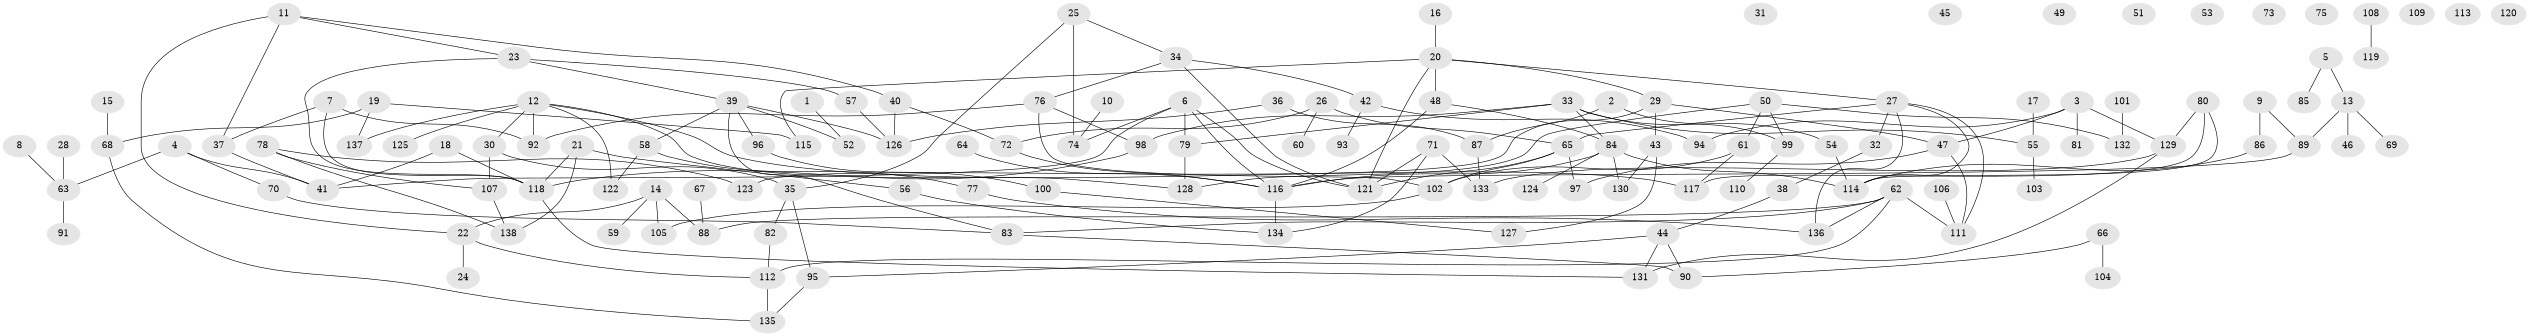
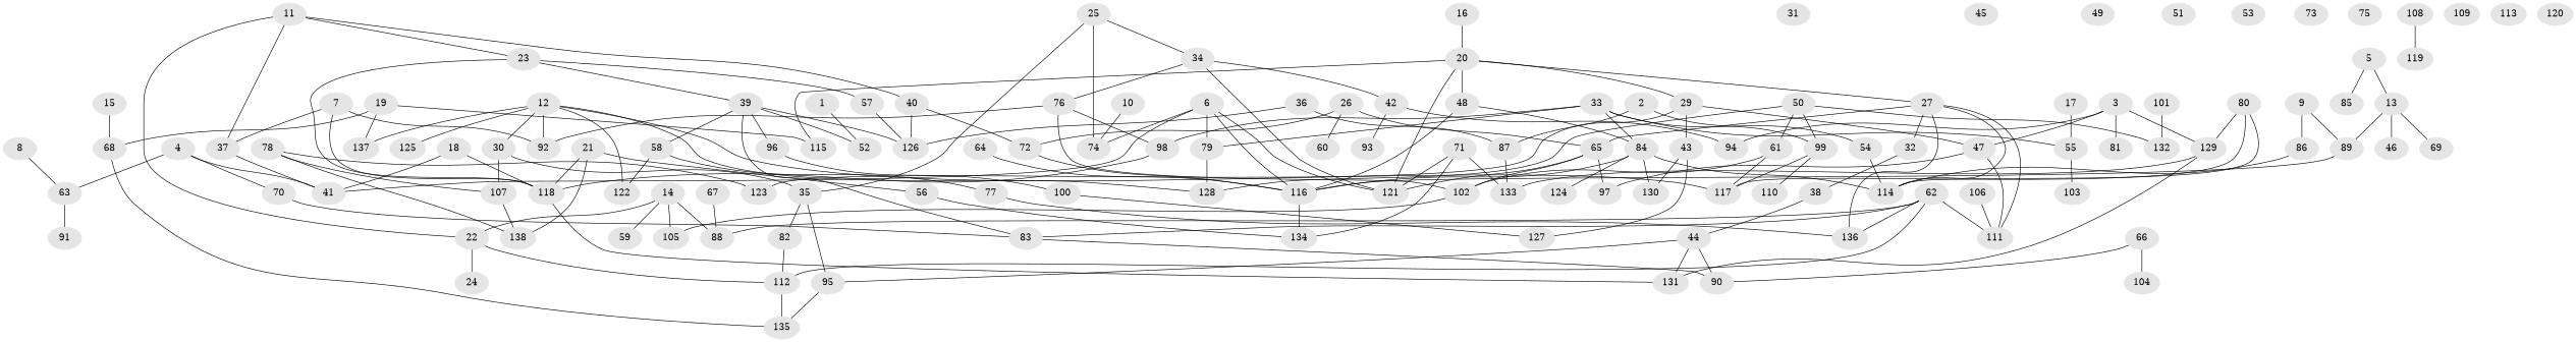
  graph {
    node [color=gray90 style=filled]
    1
    52
    2
    87
    99
    133
    117
    110
    3
    47
    81
    94
    129
    111
    97
    131
    4
    41
    63
    70
    91
    83
    5
    13
    85
    89
    46
    69
    6
    74
    79
    116
    121
    128
    134
    7
    37
    92
    118
    8
    9
    86
    114
    10
    11
    22
    23
    40
    24
    112
    39
    57
    72
    126
    12
    30
    122
    125
    137
    35
    107
    14
    59
    88
    105
    15
    68
    135
    16
    20
    115
    27
    29
    48
    17
    55
    103
    18
    19
    65
    32
    136
    43
    123
    84
    21
    56
    138
    58
    96
    25
    34
    42
    76
    82
    95
    26
    60
    102
    38
-   28
    127
    130
    31
    44
    33
    54
    98
    124
    93
    36
    90
    77
    100
    45
    49
    50
    61
    132
    51
    53
    62
    64
    66
    104
    67
    71
    73
    75
    78
    80
    101
    106
    108
    119
    109
    113
    120
    1 -- 52
    2 -- 87
    2 -- 99
    87 -- 133
+   99 -- 117
    99 -- 110
    3 -- 47
    3 -- 81
    3 -- 94
    3 -- 129
    47 -- 111
    47 -- 97
    129 -- 133
    129 -- 131
    4 -- 41
    4 -- 63
    4 -- 70
    63 -- 91
    70 -- 83
    83 -- 90
    5 -- 13
    5 -- 85
    13 -- 89
    13 -- 46
    13 -- 69
    89 -- 116
    6 -- 41
    6 -- 74
    6 -- 79
    6 -- 116
    6 -- 121
    79 -- 128
    116 -- 134
    7 -- 37
    7 -- 92
    7 -- 118
    37 -- 41
    118 -- 131
    8 -- 63
    9 -- 89
    9 -- 86
    86 -- 114
    10 -- 74
    11 -- 37
    11 -- 22
    11 -- 23
    11 -- 40
    22 -- 24
    22 -- 112
    23 -- 118
    23 -- 39
    23 -- 57
    40 -- 72
    40 -- 126
    112 -- 135
    39 -- 52
    39 -- 83
    39 -- 126
    39 -- 58
    39 -- 96
    57 -- 126
    72 -- 116
    12 -- 117
    12 -- 128
    12 -- 92
    12 -- 30
    12 -- 122
    12 -- 125
    12 -- 137
    30 -- 35
    30 -- 107
    35 -- 82
    35 -- 95
    107 -- 138
    14 -- 22
    14 -- 59
    14 -- 88
    14 -- 105
    15 -- 68
    68 -- 135
    16 -- 20
    20 -- 121
    20 -- 115
    20 -- 27
    20 -- 29
    20 -- 48
    27 -- 111
    27 -- 114
    27 -- 65
    27 -- 32
    27 -- 136
    29 -- 47
    29 -- 43
    29 -- 123
    48 -- 116
    48 -- 84
    17 -- 55
    55 -- 103
    18 -- 41
    18 -- 118
    19 -- 137
    19 -- 68
    19 -- 115
    65 -- 97
    65 -- 121
    65 -- 102
    32 -- 38
    43 -- 127
    43 -- 130
    84 -- 116
    84 -- 114
    84 -- 130
    84 -- 124
    21 -- 118
    21 -- 56
    21 -- 138
    56 -- 134
    58 -- 122
    58 -- 77
    96 -- 100
    25 -- 74
    25 -- 35
    25 -- 34
    34 -- 121
    34 -- 42
    34 -- 76
    42 -- 94
    42 -- 93
    76 -- 92
    76 -- 102
    76 -- 98
    82 -- 112
    95 -- 135
    26 -- 72
    26 -- 65
    26 -- 60
    102 -- 105
    38 -- 44
-   28 -- 63
    44 -- 131
    44 -- 95
    44 -- 90
    33 -- 79
    33 -- 55
    33 -- 84
    33 -- 54
    33 -- 98
    54 -- 114
    98 -- 118
    36 -- 87
    36 -- 126
    77 -- 136
    100 -- 127
    50 -- 99
    50 -- 128
    50 -- 61
    50 -- 132
    61 -- 117
    61 -- 102
    62 -- 111
    62 -- 83
    62 -- 112
    62 -- 88
    62 -- 136
    64 -- 116
    66 -- 90
    66 -- 104
    67 -- 88
    71 -- 133
    71 -- 121
    71 -- 134
    78 -- 107
    78 -- 123
    78 -- 138
    80 -- 117
    80 -- 129
    80 -- 114
    101 -- 132
    106 -- 111
    108 -- 119
  }
